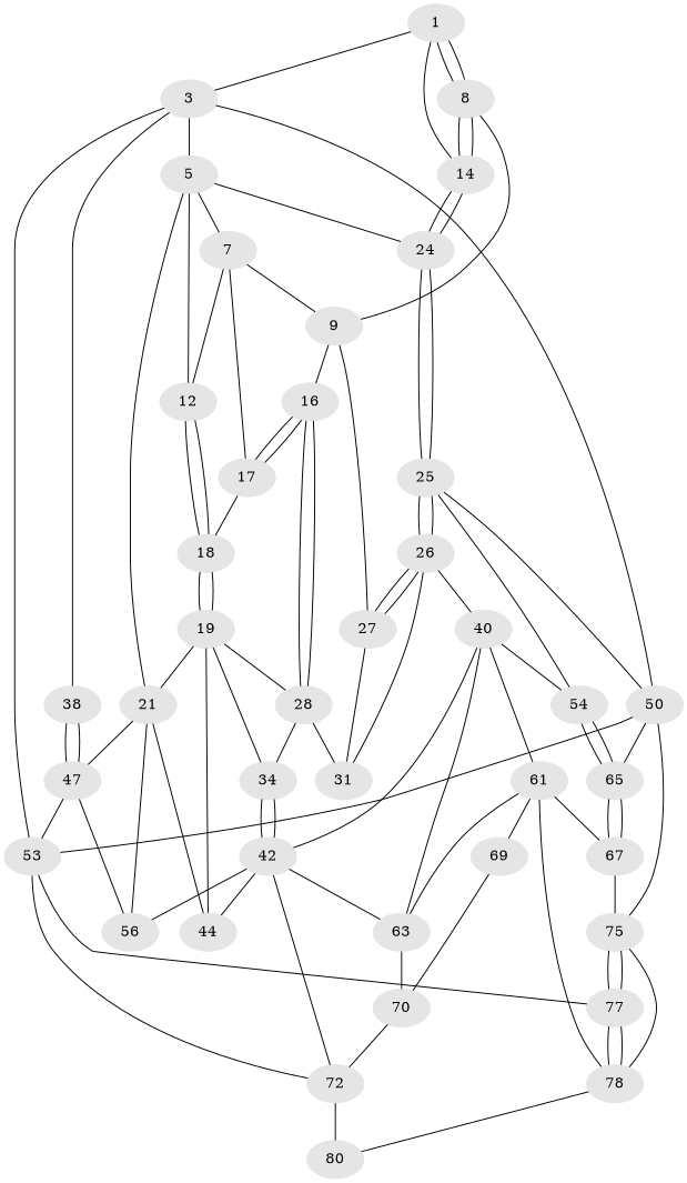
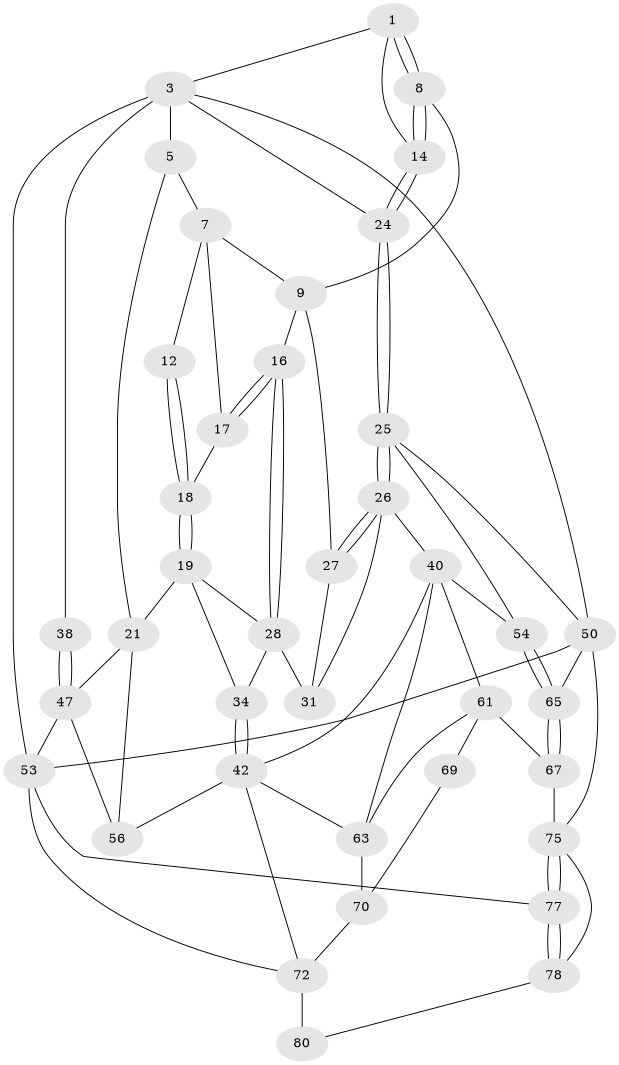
  graph {
    node [color=gray90 style=filled]
    1 [super="+2"]
    3 [super="+4+33"]
    8
    14
    5 [super="+22+6"]
    24
    38
    50 [super="+60"]
    53 [super="+59"]
    9 [super="+10+23"]
    7 [super="+11"]
    12
    21 [super="+45"]
    25 [super="+51"]
    47 [super="+52"]
    65
    75 [super="+76"]
    72 [super="+74+73"]
    77
    17
    18
-   44 [super="+48"]
    56
    16
    27
    28 [super="+32+29"]
    31
    19 [super="+20"]
    34 [super="+35"]
    42 [super="+43"]
    26 [super="+39"]
    54
    40 [super="+41+55"]
    61 [super="+68+62"]
    63 [super="+64"]
    67
    69
    78 [super="+79"]
    70
    80
    1 -- 3
    1 -- 8
    1 -- 8
    1 -- 14
    3 -- 5
-   5 -- 24
+   3 -- 24
    3 -- 38
    3 -- 50
    3 -- 53 [weight=2]
    8 -- 14
    8 -- 14
    8 -- 9
    14 -- 24
    14 -- 24
    5 -- 7
-   5 -- 12
    5 -- 21
    24 -- 25
    24 -- 25
    38 -- 47
    38 -- 47
    50 -- 53
    50 -- 65
    50 -- 75
    53 -- 72
    53 -- 77
    9 -- 16
    9 -- 27
    7 -- 9
    7 -- 12
    7 -- 17
    12 -- 18
    12 -- 18
    21 -- 47
-   21 -- 44 [weight=2]
    21 -- 56
    25 -- 50
    25 -- 26
    25 -- 26
    25 -- 54
    47 -- 53
    47 -- 56
    65 -- 67
    65 -- 67
    75 -- 77
    75 -- 77
    75 -- 78
    72 -- 80 [weight=2]
    77 -- 78
    77 -- 78
    17 -- 18
    18 -- 19
    18 -- 19
    16 -- 17
    16 -- 17
    16 -- 28
    16 -- 28
    27 -- 31
    28 -- 31
    28 -- 34 [weight=2]
    19 -- 21
-   19 -- 44
    19 -- 28
    19 -- 34
    34 -- 42
    34 -- 42
    42 -- 72
-   42 -- 44
    42 -- 56
    42 -- 63
    26 -- 27
    26 -- 27
    26 -- 31
    26 -- 40
    54 -- 65
    54 -- 65
    40 -- 42
    40 -- 54
    40 -- 61
    40 -- 63
    61 -- 63
    61 -- 67
    61 -- 69 [weight=2]
-   61 -- 78
    63 -- 70
    67 -- 75
    69 -- 70
    78 -- 80
    70 -- 72
  }
